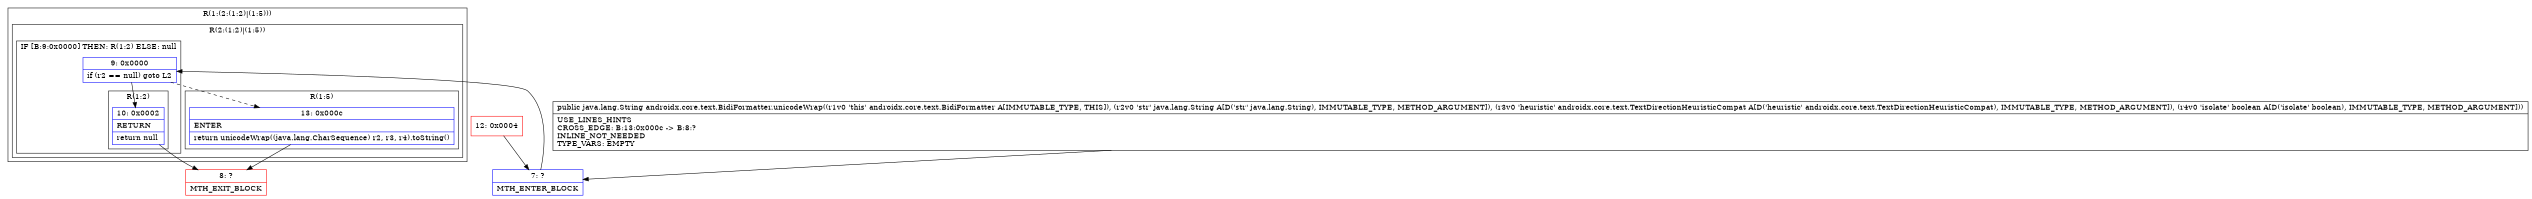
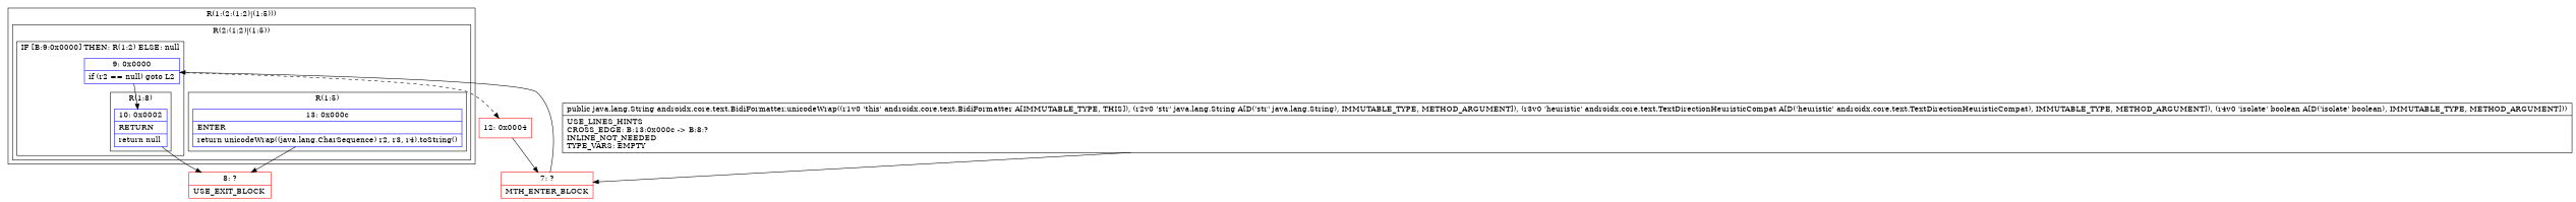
  digraph {
    node [color=blue shape=record]
    n1 [label="{10\:\ 0x0002|RETURN\l|return null\l}"]
    n2 [label="{9\:\ 0x0000|if (r2 == null) goto L2\l}"]
    n3 [label="{13\:\ 0x000c|ENTER\l|return unicodeWrap((java.lang.CharSequence) r2, r3, r4).toString()\l}"]
-   n4 [color=red label="{8\:\ ?|MTH_EXIT_BLOCK\l}"]
+   n4 [color=red label="{8\:\ ?|USE_EXIT_BLOCK\l}"]
    n5 [color=red label="{12\:\ 0x0004}"]
-   n6 [label="{7\:\ ?|MTH_ENTER_BLOCK\l}"]
+   n6 [color=red label="{7\:\ ?|MTH_ENTER_BLOCK\l}"]
    n7 [label="{public java.lang.String androidx.core.text.BidiFormatter.unicodeWrap((r1v0 'this' androidx.core.text.BidiFormatter A[IMMUTABLE_TYPE, THIS]), (r2v0 'str' java.lang.String A[D('str' java.lang.String), IMMUTABLE_TYPE, METHOD_ARGUMENT]), (r3v0 'heuristic' androidx.core.text.TextDirectionHeuristicCompat A[D('heuristic' androidx.core.text.TextDirectionHeuristicCompat), IMMUTABLE_TYPE, METHOD_ARGUMENT]), (r4v0 'isolate' boolean A[D('isolate' boolean), IMMUTABLE_TYPE, METHOD_ARGUMENT]))  | USE_LINES_HINTS\lCROSS_EDGE: B:13:0x000c \-\> B:8:?\lINLINE_NOT_NEEDED\lTYPE_VARS: EMPTY\l}" color=""]
    subgraph cluster_1 {
      label="R(1:(2:(1:2)|(1:5)))"
      subgraph cluster_2 {
        label="R(2:(1:2)|(1:5))"
        subgraph cluster_3 {
          label="IF [B:9:0x0000] THEN: R(1:2) ELSE: null"
          n2
          subgraph cluster_4 {
-           label="R(1:2)"
+           label="R(1:8)"
            n1
          }
        }
        subgraph cluster_5 {
          label="R(1:5)"
          n3
        }
      }
    }
    n1 -> n4
    n2 -> n1
-   n2 -> n3 [style=dashed]
+   n2 -> n5 [style=dashed]
    n3 -> n4
    n5 -> n6
    n6 -> n2
    n7 -> n6
  }
